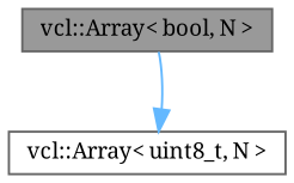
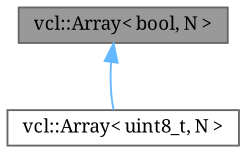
  digraph {
    fontname="Noto Serif"
    node [color=gray40 fontname="Noto Serif" fontsize=10 shape=box style=filled]
    n1 [fillcolor=grey60 fontcolor=black height=0.2 label="vcl::Array\< bool, N \>" width=0.4]
    n2 [fillcolor=white height=0.2 label="vcl::Array\< uint8_t, N \>" width=0.4]
-   n2 -> n1 [color=steelblue1 dir=back fontname="Noto Serif" fontsize=10 labelfontname=Helvetica labelfontsize=10 style=solid]
+   n1 -> n2 [color=steelblue1 dir=back fontname="Noto Serif" fontsize=10 labelfontname=Helvetica labelfontsize=10 style=solid]
  }
